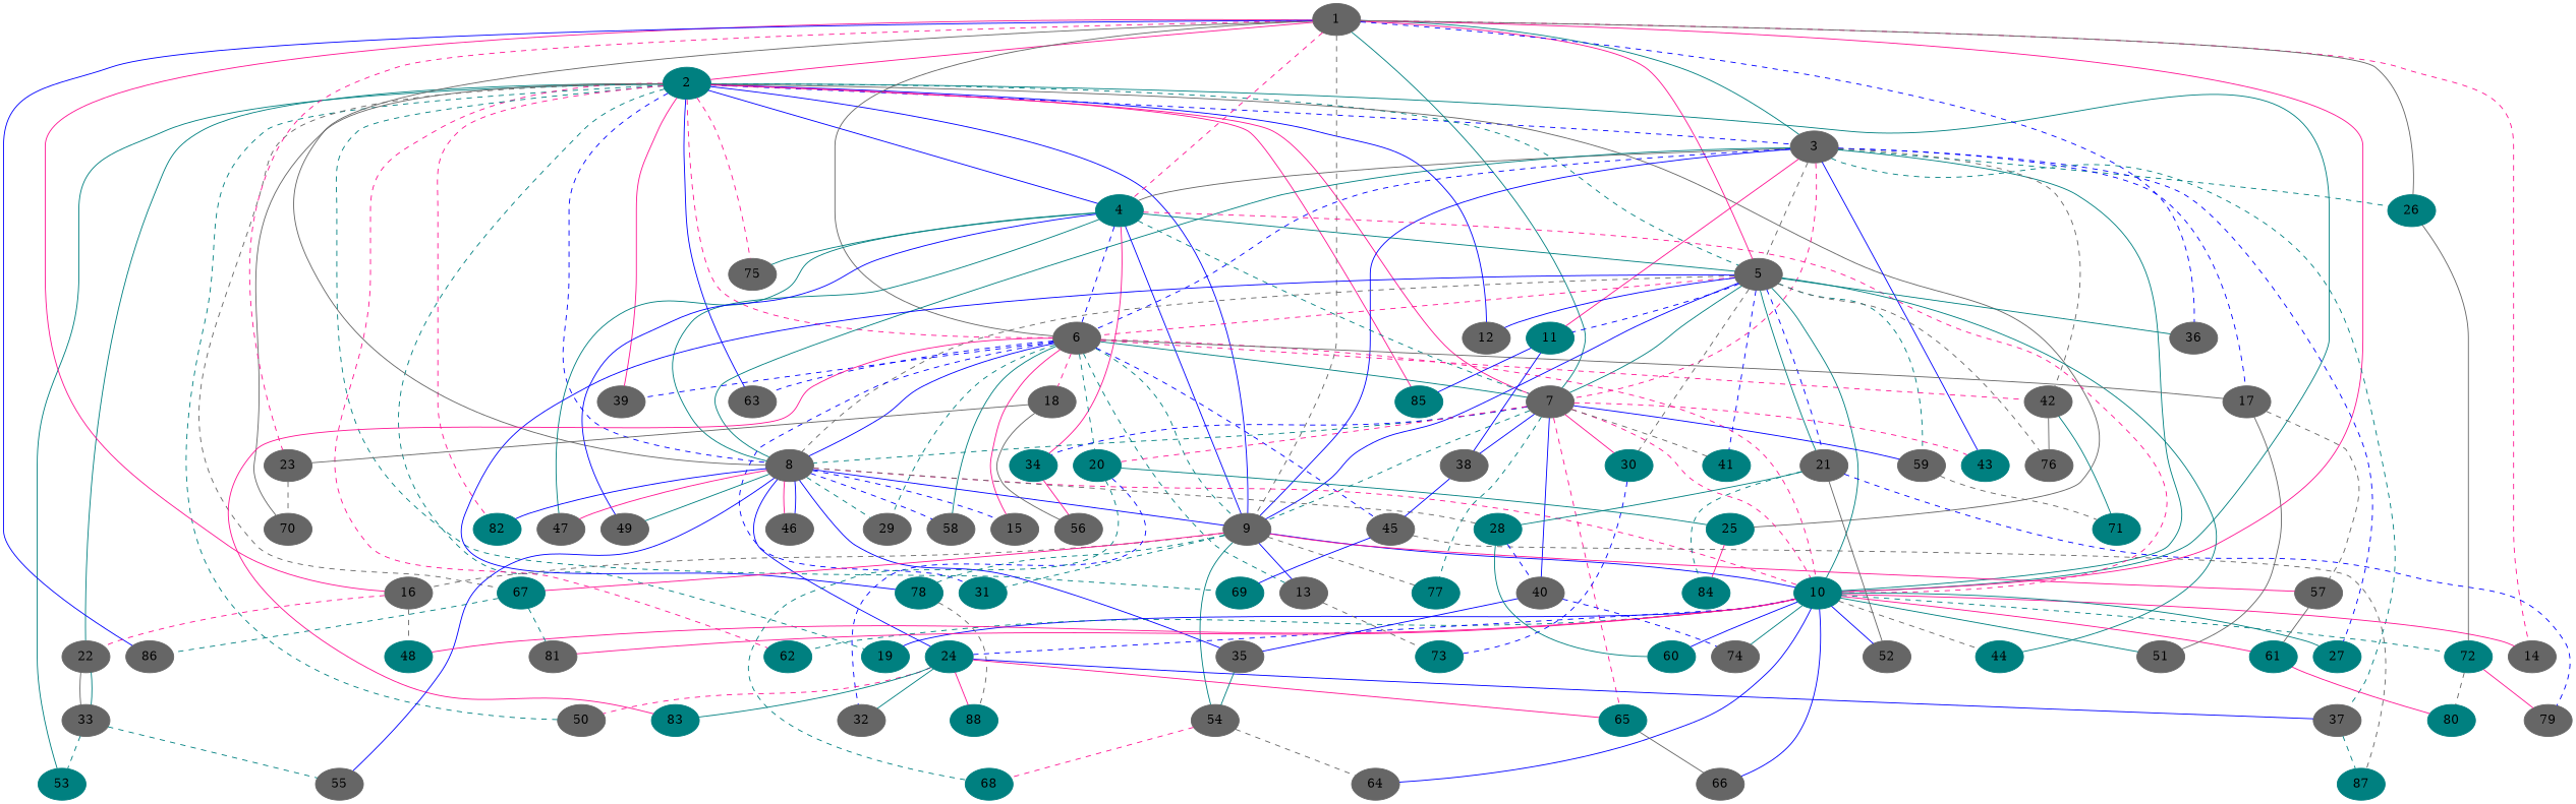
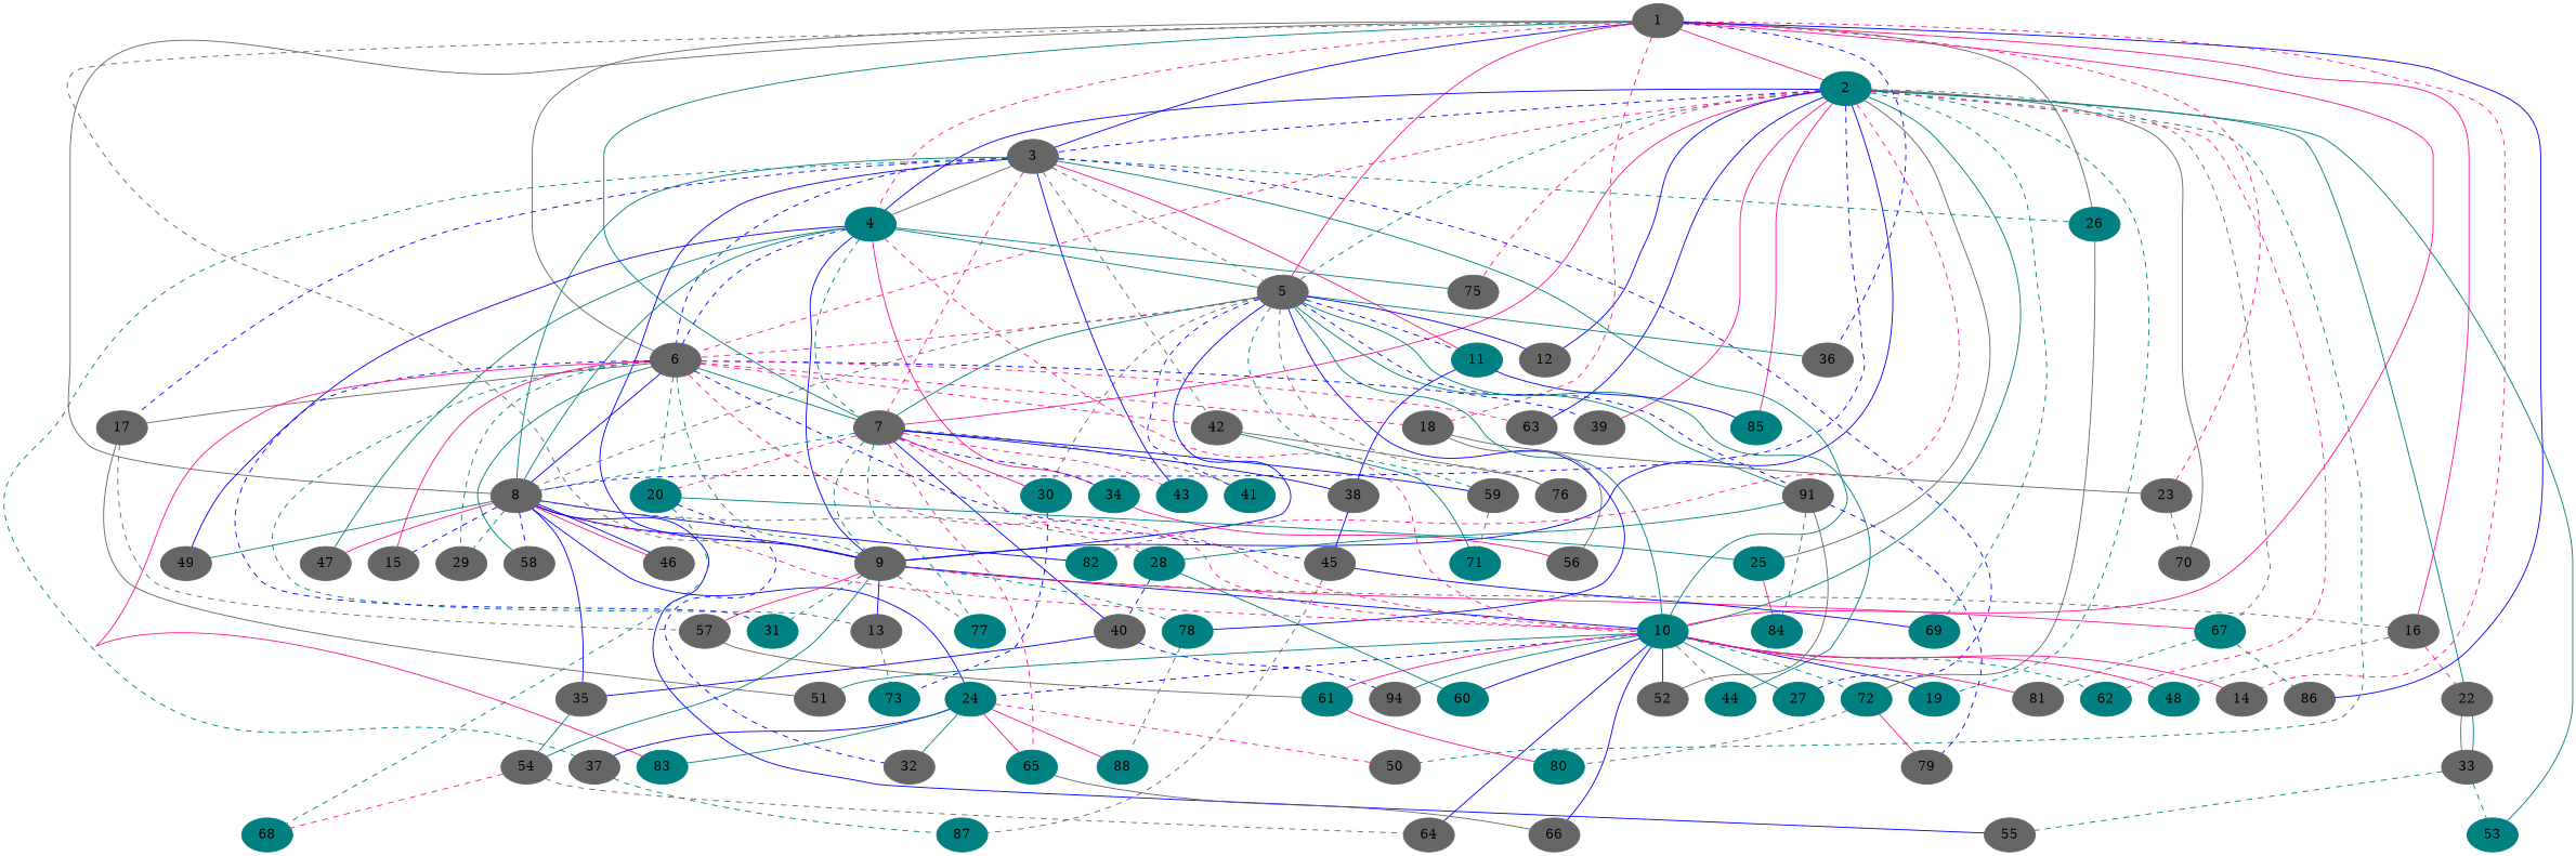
  graph {
    node [color=gray40 style=filled]
    edge [color=teal style=solid]
    2 [color=teal]
    1
    3
    4 [color=teal]
    5
    6
    7
    8
    9
    10 [color=teal]
    14
    16
    18
    23
    26 [color=teal]
    36
    86
    12
    19 [color=teal]
    22
    25 [color=teal]
    39
    50
    53 [color=teal]
    62 [color=teal]
    63
    67 [color=teal]
    69 [color=teal]
    70
    75
    82 [color=teal]
    85 [color=teal]
    11 [color=teal]
    17
    27 [color=teal]
    37
    42
    43 [color=teal]
    34 [color=teal]
    47
    49
-   21
+   21 [label=91]
    30 [color=teal]
    41 [color=teal]
    44 [color=teal]
    59
    76
    78 [color=teal]
    13
    15
    20 [color=teal]
    29
    31 [color=teal]
    45
    58
    83 [color=teal]
    38
    40
    65 [color=teal]
    77 [color=teal]
    24 [color=teal]
    28 [color=teal]
    35
    46
    55
    54
    57
    48 [color=teal]
    51
    52
    60 [color=teal]
    61 [color=teal]
    64
    66
    72 [color=teal]
-   74
+   74 [label=94]
    81
    56
    33
    84 [color=teal]
    87 [color=teal]
    71 [color=teal]
    79
    73 [color=teal]
    88 [color=teal]
    32
    68 [color=teal]
    80 [color=teal]
    2 -- 3 [color=blue style=dashed]
    2 -- 4 [color=blue]
    2 -- 5 [style=dashed]
    2 -- 6 [color=deeppink style=dashed]
    2 -- 7 [color=deeppink]
    2 -- 8 [color=blue style=dashed]
    2 -- 9 [color=blue]
    2 -- 10
    2 -- 12 [color=blue]
    2 -- 19 [style=dashed]
    2 -- 22
    2 -- 25 [color=gray40]
    2 -- 39 [color=deeppink]
    2 -- 50 [style=dashed]
    2 -- 53
    2 -- 62 [color=deeppink style=dashed]
    2 -- 63 [color=blue]
    2 -- 67 [color=gray40 style=dashed]
    2 -- 69 [style=dashed]
    2 -- 70 [color=gray40]
    2 -- 75 [color=deeppink style=dashed]
    2 -- 82 [color=deeppink style=dashed]
    2 -- 85 [color=deeppink]
    1 -- 2 [color=deeppink]
-   1 -- 3
+   1 -- 3 [color=blue]
    1 -- 4 [color=deeppink style=dashed]
    1 -- 5 [color=deeppink]
    1 -- 6 [color=gray40]
    1 -- 7
    1 -- 8 [color=gray40]
    1 -- 9 [color=gray40 style=dashed]
    1 -- 10 [color=deeppink]
    1 -- 14 [color=deeppink style=dashed]
    1 -- 16 [color=deeppink]
+   1 -- 18 [color=deeppink style=dashed]
    1 -- 23 [color=deeppink style=dashed]
    1 -- 26 [color=gray40]
    1 -- 36 [color=blue style=dashed]
    1 -- 86 [color=blue]
    3 -- 4 [color=gray40]
    3 -- 5 [color=gray40 style=dashed]
    3 -- 6 [color=blue style=dashed]
    3 -- 7 [color=deeppink style=dashed]
    3 -- 8
    3 -- 9 [color=blue]
    3 -- 10
    3 -- 26 [style=dashed]
    3 -- 11 [color=deeppink]
    3 -- 17 [color=blue style=dashed]
    3 -- 27 [color=blue style=dashed]
    3 -- 37 [style=dashed]
    3 -- 42 [color=gray40 style=dashed]
    3 -- 43 [color=blue]
    4 -- 5
    4 -- 6 [color=blue style=dashed]
    4 -- 7 [style=dashed]
    4 -- 8
    4 -- 9 [color=blue]
    4 -- 10 [color=deeppink style=dashed]
    4 -- 75
    4 -- 34 [color=deeppink]
    4 -- 47
    4 -- 49 [color=blue]
    5 -- 6 [color=deeppink style=dashed]
    5 -- 7
    5 -- 8 [color=gray40 style=dashed]
    5 -- 9 [color=blue]
    5 -- 10
    5 -- 36
    5 -- 12 [color=blue]
    5 -- 11 [color=blue style=dashed]
    5 -- 21
    5 -- 21 [color=blue style=dashed]
    5 -- 30 [color=gray40 style=dashed]
    5 -- 41 [color=blue style=dashed]
    5 -- 44
    5 -- 59 [style=dashed]
    5 -- 76 [color=gray40 style=dashed]
    5 -- 78 [color=blue]
    6 -- 7
    6 -- 8 [color=blue]
    6 -- 9 [style=dashed]
    6 -- 10 [color=deeppink style=dashed]
    6 -- 18 [color=deeppink style=dashed]
    6 -- 39 [color=blue style=dashed]
-   6 -- 63 [color=blue style=dashed]
+   6 -- 63 [color=deeppink style=dashed]
    6 -- 17 [color=gray40]
    6 -- 42 [color=deeppink style=dashed]
    6 -- 13 [style=dashed]
    6 -- 15 [color=deeppink]
    6 -- 20 [style=dashed]
    6 -- 29 [style=dashed]
    6 -- 31 [color=blue style=dashed]
    6 -- 45 [color=blue style=dashed]
    6 -- 58
    6 -- 83 [color=deeppink]
    7 -- 8 [style=dashed]
    7 -- 9 [style=dashed]
    7 -- 10 [color=deeppink style=dashed]
    7 -- 43 [color=deeppink style=dashed]
    7 -- 34 [color=blue style=dashed]
    7 -- 30 [color=deeppink]
    7 -- 41 [color=gray40 style=dashed]
    7 -- 59 [color=blue]
    7 -- 20 [color=deeppink style=dashed]
    7 -- 38 [color=blue]
    7 -- 40 [color=blue]
    7 -- 65 [color=deeppink style=dashed]
    7 -- 77 [style=dashed]
    8 -- 9 [color=blue]
    8 -- 10 [color=deeppink style=dashed]
    8 -- 82 [color=blue]
    8 -- 47 [color=deeppink]
    8 -- 49
    8 -- 15 [color=blue style=dashed]
    8 -- 29 [style=dashed]
    8 -- 58 [color=blue style=dashed]
    8 -- 24 [color=blue]
    8 -- 28 [color=gray40 style=dashed]
    8 -- 35 [color=blue]
    8 -- 46 [color=deeppink]
    8 -- 46 [color=blue]
    8 -- 55 [color=blue]
    9 -- 10 [color=blue]
    9 -- 16 [color=gray40 style=dashed]
    9 -- 67 [color=deeppink]
    9 -- 78 [style=dashed]
    9 -- 13 [color=blue]
    9 -- 31 [style=dashed]
    9 -- 77 [color=gray40 style=dashed]
    9 -- 54
    9 -- 57 [color=deeppink]
    10 -- 14 [color=deeppink]
    10 -- 19 [color=blue]
    10 -- 62 [style=dashed]
    10 -- 27
    10 -- 44 [color=gray40 style=dashed]
    10 -- 24 [color=blue style=dashed]
    10 -- 48 [color=deeppink]
    10 -- 51
    10 -- 52 [color=blue]
    10 -- 60 [color=blue]
    10 -- 61 [color=deeppink]
    10 -- 64 [color=blue]
    10 -- 66 [color=blue]
    10 -- 72 [style=dashed]
    10 -- 74
    10 -- 81 [color=deeppink]
    16 -- 22 [color=deeppink style=dashed]
    16 -- 48 [color=gray40 style=dashed]
    18 -- 23 [color=gray40]
    18 -- 56 [color=gray40]
    23 -- 70 [color=gray40 style=dashed]
    26 -- 72 [color=gray40]
    22 -- 33 [color=gray40]
    22 -- 33
    25 -- 84 [color=deeppink]
    67 -- 86 [style=dashed]
    67 -- 81 [style=dashed]
    11 -- 85 [color=blue]
    11 -- 38 [color=blue]
    17 -- 57 [color=gray40 style=dashed]
    17 -- 51 [color=gray40]
    37 -- 87 [style=dashed]
    42 -- 76 [color=gray40]
    42 -- 71
    34 -- 56 [color=deeppink]
    21 -- 28
    21 -- 52 [color=gray40]
    21 -- 84 [style=dashed]
    21 -- 79 [color=blue style=dashed]
    30 -- 73 [color=blue style=dashed]
    59 -- 71 [color=gray40 style=dashed]
    78 -- 88 [color=gray40 style=dashed]
    13 -- 73 [color=gray40 style=dashed]
    20 -- 25
    20 -- 32 [color=blue style=dashed]
    20 -- 68 [style=dashed]
    45 -- 69 [color=blue]
    45 -- 87 [color=gray40 style=dashed]
    38 -- 45 [color=blue]
    40 -- 35 [color=blue]
    40 -- 74 [color=blue style=dashed]
    65 -- 66 [color=gray40]
    24 -- 50 [color=deeppink style=dashed]
    24 -- 37 [color=blue]
    24 -- 83
    24 -- 65 [color=deeppink]
    24 -- 88 [color=deeppink]
    24 -- 32
    28 -- 40 [color=blue style=dashed]
    28 -- 60
    35 -- 54
    54 -- 64 [color=gray40 style=dashed]
    54 -- 68 [color=deeppink style=dashed]
    57 -- 61 [color=gray40]
    61 -- 80 [color=deeppink]
    72 -- 79 [color=deeppink]
    72 -- 80 [color=gray40 style=dashed]
    33 -- 53 [style=dashed]
    33 -- 55 [style=dashed]
  }
